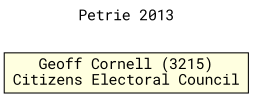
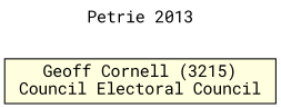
  digraph {
    label="Petrie 2013"
    labelloc=t
    mclimit=10
    fontname="Roboto Mono"
-   n1 [label="Geoff Cornell (3215)\nCitizens Electoral Council" shape=box style=filled fillcolor=lightyellow fontname="Roboto Mono"]
+   n1 [label="Geoff Cornell (3215)\nCouncil Electoral Council" shape=box style=filled fillcolor=lightyellow fontname="Roboto Mono"]
  }
